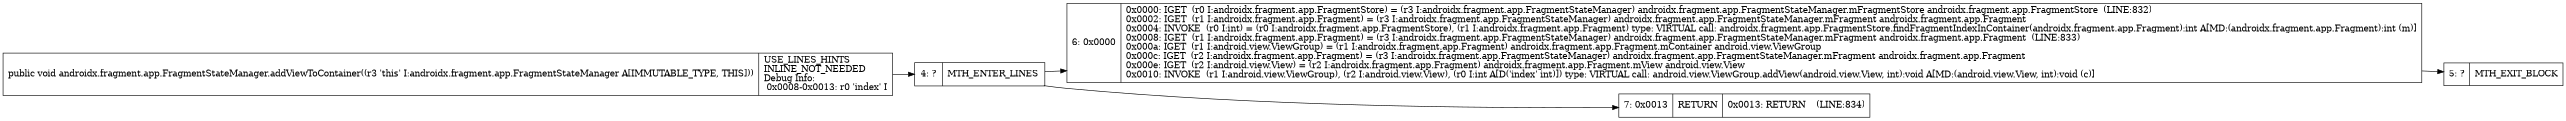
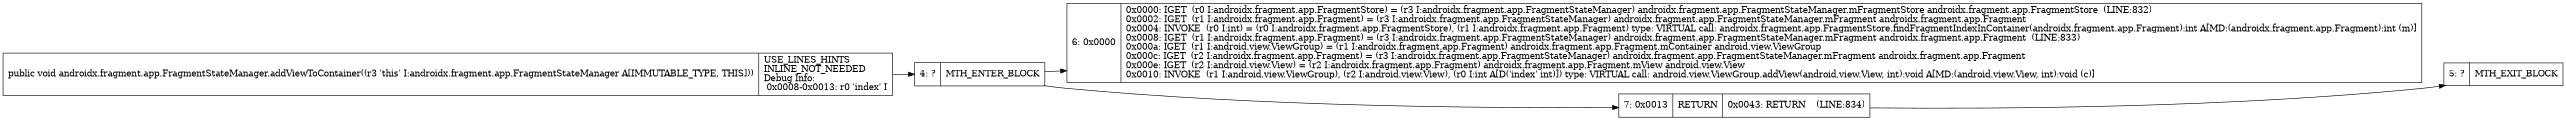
  digraph {
    rankdir=LR
    node [shape=record]
-   n1 [label="{4\:\ ?|MTH_ENTER_LINES\l}"]
+   n1 [label="{4\:\ ?|MTH_ENTER_BLOCK\l}"]
    n2 [label="{6\:\ 0x0000|0x0000: IGET  (r0 I:androidx.fragment.app.FragmentStore) = (r3 I:androidx.fragment.app.FragmentStateManager) androidx.fragment.app.FragmentStateManager.mFragmentStore androidx.fragment.app.FragmentStore  (LINE:832)\l0x0002: IGET  (r1 I:androidx.fragment.app.Fragment) = (r3 I:androidx.fragment.app.FragmentStateManager) androidx.fragment.app.FragmentStateManager.mFragment androidx.fragment.app.Fragment \l0x0004: INVOKE  (r0 I:int) = (r0 I:androidx.fragment.app.FragmentStore), (r1 I:androidx.fragment.app.Fragment) type: VIRTUAL call: androidx.fragment.app.FragmentStore.findFragmentIndexInContainer(androidx.fragment.app.Fragment):int A[MD:(androidx.fragment.app.Fragment):int (m)]\l0x0008: IGET  (r1 I:androidx.fragment.app.Fragment) = (r3 I:androidx.fragment.app.FragmentStateManager) androidx.fragment.app.FragmentStateManager.mFragment androidx.fragment.app.Fragment  (LINE:833)\l0x000a: IGET  (r1 I:android.view.ViewGroup) = (r1 I:androidx.fragment.app.Fragment) androidx.fragment.app.Fragment.mContainer android.view.ViewGroup \l0x000c: IGET  (r2 I:androidx.fragment.app.Fragment) = (r3 I:androidx.fragment.app.FragmentStateManager) androidx.fragment.app.FragmentStateManager.mFragment androidx.fragment.app.Fragment \l0x000e: IGET  (r2 I:android.view.View) = (r2 I:androidx.fragment.app.Fragment) androidx.fragment.app.Fragment.mView android.view.View \l0x0010: INVOKE  (r1 I:android.view.ViewGroup), (r2 I:android.view.View), (r0 I:int A[D('index' int)]) type: VIRTUAL call: android.view.ViewGroup.addView(android.view.View, int):void A[MD:(android.view.View, int):void (c)]\l}"]
-   n3 [label="{7\:\ 0x0013|RETURN\l|0x0013: RETURN    (LINE:834)\l}"]
+   n3 [label="{7\:\ 0x0013|RETURN\l|0x0043: RETURN    (LINE:834)\l}"]
    n4 [label="{5\:\ ?|MTH_EXIT_BLOCK\l}"]
    n5 [label="{public void androidx.fragment.app.FragmentStateManager.addViewToContainer((r3 'this' I:androidx.fragment.app.FragmentStateManager A[IMMUTABLE_TYPE, THIS]))  | USE_LINES_HINTS\lINLINE_NOT_NEEDED\lDebug Info:\l  0x0008\-0x0013: r0 'index' I\l}"]
    n1 -> n2
    n1 -> n3
-   n2 -> n4
+   n3 -> n4
    n5 -> n1
  }
